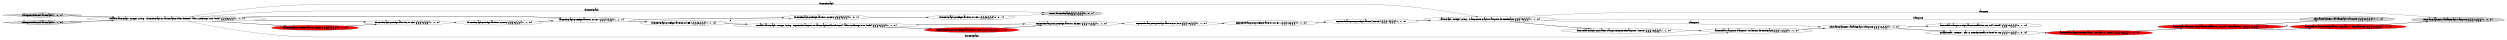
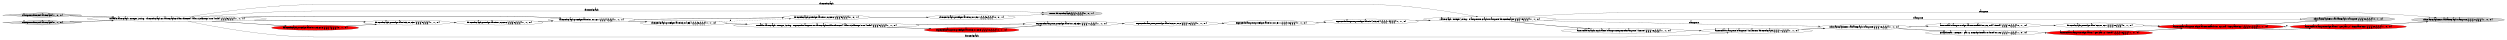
  digraph {
    rankdir=LR
    node [fillcolor=white shape=ellipse style=filled]
    edge [style=bold]
    n1 [label="expectedTranspose.putEdgeValue(N4,N3,E34)@@@14@@@['1', '1', '0']"]
    n2 [label="ValueGraph<Integer,String> transpose = Graphs.transpose(directedGraph)@@@15@@@['1', '1', '0']"]
    n3 [label="AbstractGraphTest.validateGraph(transpose)@@@18@@@['1', '1', '0']"]
    n4 [fillcolor=lightgray label="AbstractGraphTest.validateGraph(transpose)@@@22@@@['0', '1', '0']"]
    n5 [label="assertThat(Graphs.equivalent(transpose,expectedTranspose)).isTrue()@@@16@@@['1', '1', '0']"]
    n6 [fillcolor=lightgray label="AbstractGraphTest.validateGraph(transpose)@@@21@@@['1', '0', '0']"]
    n7 [fillcolor=lightgray label="return directedGraph@@@7@@@['0', '0', '1']"]
    n8 [label="EndpointPair<Integer> pair12 = EndpointPair.ordered(N1,N2)@@@17@@@['1', '0', '0']"]
    n9 [label="assertThat(transpose.edgeValueOrDefault(N1,N2,null)).isNull()@@@19@@@['0', '1', '0']"]
    n10 [label="assertThat(transpose(transpose)).isSameAs(directedGraph)@@@17@@@['1', '1', '0']"]
    n11 [fillcolor=red label="directedGraph.putEdgeValue(N1,N3,E13)@@@4@@@['0', '1', '0']"]
    n12 [label="directedGraph.putEdgeValue(N3,N1,E31)@@@5@@@['1', '1', '0']"]
    n13 [label="directedGraph.putEdgeValue(N1,N2,E12)@@@6@@@['1', '1', '0']"]
    n14 [label="directedGraph.putEdgeValue(N2,N1,E21)@@@6@@@['0', '0', '1']"]
    n15 [fillcolor=red label="assertThat(transpose.edgeValues().get(pair12)).isNull()@@@18@@@['1', '0', '0']"]
+   n16 [label="directedGraph.putEdgeValue(N2,N1,E21)@@@20@@@['0', '1', '0']"]
    n17 [fillcolor=red label="assertThat(transpose.edgeValueOrDefault(N1,N2,null)).isEqualTo(E21)@@@21@@@['1', '1', '0']"]
    n18 [label="expectedTranspose.putEdgeValue(N2,N1,E12)@@@12@@@['1', '1', '0']"]
    n19 [label="expectedTranspose.putEdgeValue(N1,N1,E11)@@@13@@@['1', '1', '0']"]
    n20 [fillcolor=red label="assertThat(transpose.edgeValues().get(pair12)).isEqualTo(E21)@@@20@@@['1', '0', '0']"]
    n21 [fillcolor=red label="expectedTranspose.putEdgeValue(N3,N1,E13)@@@10@@@['0', '1', '0']"]
    n22 [label="expectedTranspose.putEdgeValue(N1,N3,E31)@@@11@@@['1', '1', '0']"]
    n23 [label="directedGraph.putEdgeValue(N1,N2,E12)@@@5@@@['0', '0', '1']"]
    n24 [fillcolor=lightgray label="transpose_directedValueGraph['1', '0', '0']" shape=diamond]
    n25 [label="MutableValueGraph<Integer,String> directedGraph = ValueGraphBuilder.directed().allowsSelfLoops(true).build()@@@3@@@['1', '1', '1']"]
    n26 [label="directedGraph.putEdgeValue(N1,N1,E11)@@@4@@@['1', '1', '1']"]
    n27 [label="directedGraph.putEdgeValue(N3,N4,E34)@@@8@@@['1', '1', '0']"]
    n28 [label="MutableValueGraph<Integer,String> expectedTranspose = ValueGraphBuilder.directed().allowsSelfLoops(true).build()@@@9@@@['1', '1', '0']"]
    n29 [fillcolor=lightgray label="transpose_directedValueGraph['0', '1', '0']" shape=diamond]
    n1 -> n2
    n2 -> n3 [label=transpose style=solid]
    n2 -> n4 [label=transpose style=solid]
    n2 -> n5
    n2 -> n6 [label=transpose style=solid]
    n3 -> n8
    n3 -> n9
    n5 -> n10
    n8 -> n15
+   n9 -> n16
    n10 -> n3
    n11 -> n12
    n12 -> n13
    n13 -> n26
    n14 -> n7 [style=solid]
    n15 -> n17
+   n16 -> n17
    n17 -> n4
    n17 -> n20
    n18 -> n19
    n19 -> n1
    n20 -> n6
    n20 -> n17 [label=0 style=dashed]
    n21 -> n22
    n22 -> n18
    n23 -> n14
    n24 -> n25
    n25 -> n2 [label=directedGraph style=solid]
    n25 -> n7 [label=directedGraph style=solid]
    n25 -> n10 [label=directedGraph style=solid]
    n25 -> n11
    n25 -> n12
    n25 -> n26
    n26 -> n23
    n26 -> n27
    n27 -> n23 [label=0 style=dashed]
    n27 -> n28
    n28 -> n21
    n28 -> n22
    n29 -> n25
  }
